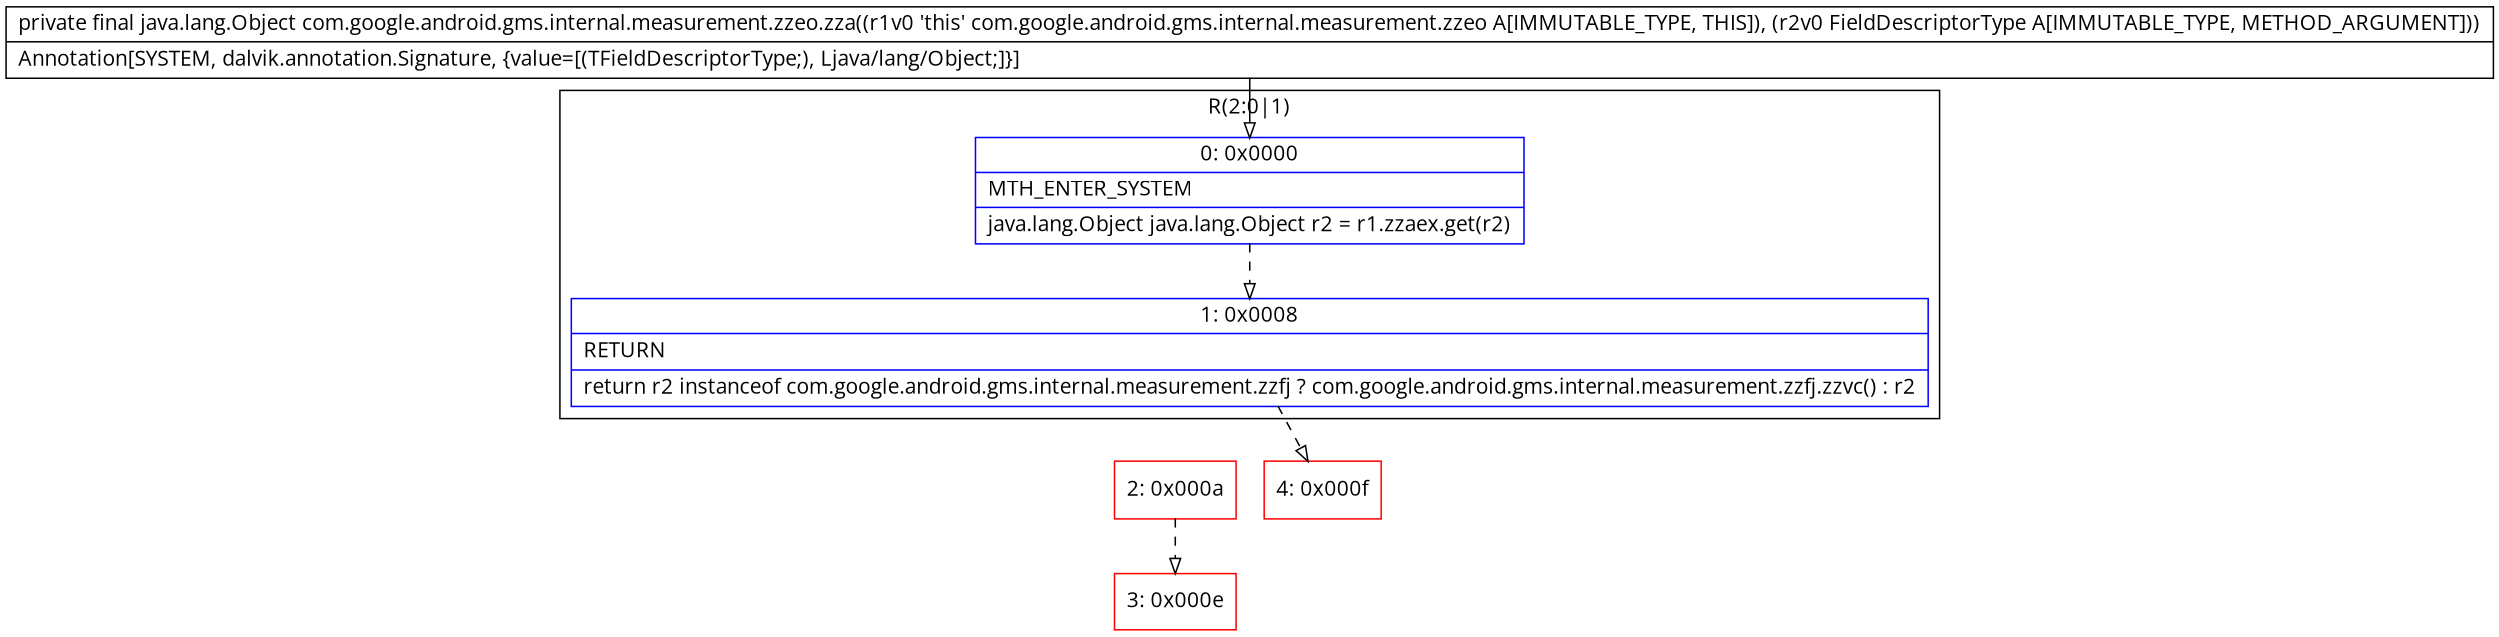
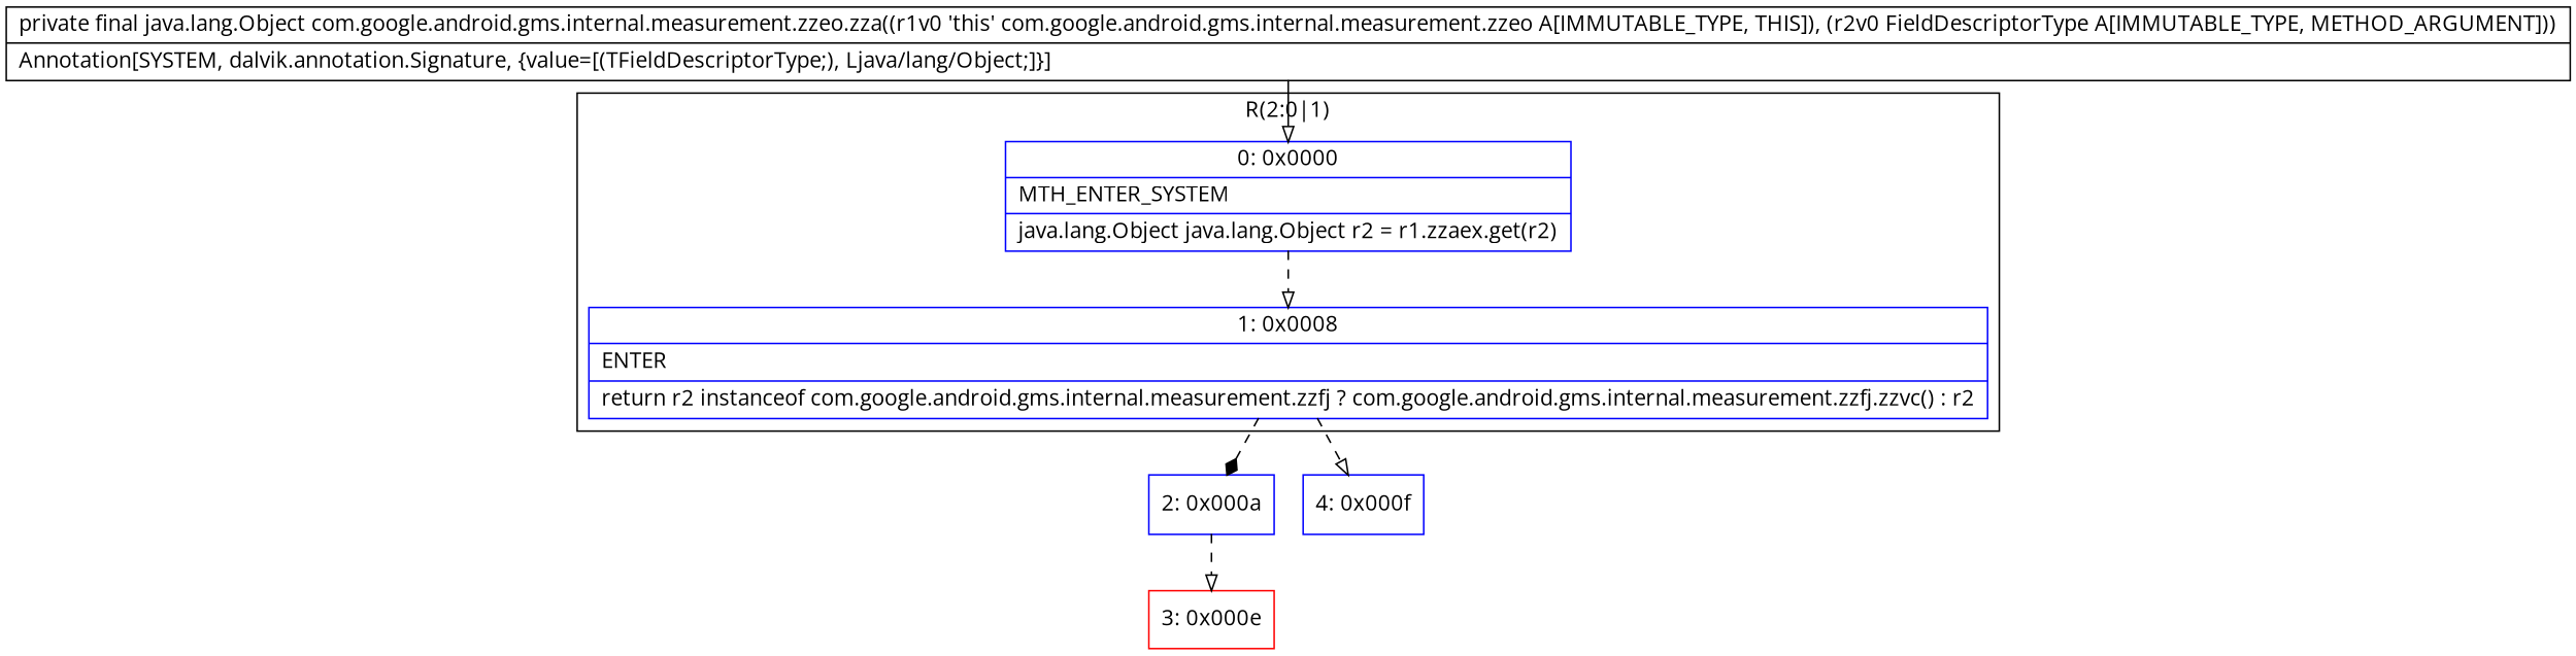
  digraph {
    fontname="Open Sans"
    node [color=red fontname="Open Sans" shape=record]
    edge [arrowhead=onormal fontname="Open Sans" style=dashed]
    n1 [color=blue label="{0\:\ 0x0000|MTH_ENTER_SYSTEM\l|java.lang.Object java.lang.Object r2 = r1.zzaex.get(r2)\l}"]
-   n2 [color=blue label="{1\:\ 0x0008|RETURN\l|return r2 instanceof com.google.android.gms.internal.measurement.zzfj ? com.google.android.gms.internal.measurement.zzfj.zzvc() : r2\l}"]
-   n3 [label="{2\:\ 0x000a}"]
-   n4 [label="{4\:\ 0x000f}"]
+   n2 [color=blue label="{1\:\ 0x0008|ENTER\l|return r2 instanceof com.google.android.gms.internal.measurement.zzfj ? com.google.android.gms.internal.measurement.zzfj.zzvc() : r2\l}"]
+   n3 [color=blue label="{2\:\ 0x000a}"]
+   n4 [color=blue label="{4\:\ 0x000f}"]
    n5 [label="{3\:\ 0x000e}"]
    n6 [label="{private final java.lang.Object com.google.android.gms.internal.measurement.zzeo.zza((r1v0 'this' com.google.android.gms.internal.measurement.zzeo A[IMMUTABLE_TYPE, THIS]), (r2v0 FieldDescriptorType A[IMMUTABLE_TYPE, METHOD_ARGUMENT]))  | Annotation[SYSTEM, dalvik.annotation.Signature, \{value=[(TFieldDescriptorType;), Ljava\/lang\/Object;]\}]\l}" color=""]
    subgraph cluster_1 {
      label="R(2:0|1)"
      n1
      n2
    }
    n1 -> n2
+   n2 -> n3 [arrowhead=diamond]
    n2 -> n4
    n3 -> n5
    n6 -> n1 [style=solid]
  }
